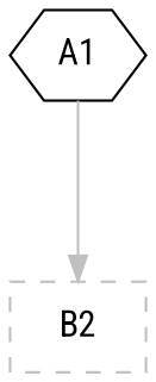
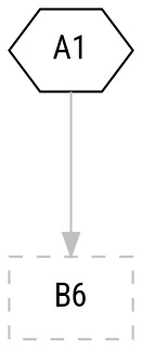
  digraph {
    mindist=1.0
    nodesep=0.6
    rankdir=TB
    ranksep=1.0
    root=Demo
    fontname="Roboto Condensed"
    node [cpu=0 fillcolor=white fontname="Roboto Condensed"]
    A1 [beamproc=beamA bpentry=false bpexit=false color=black flags="0x00000000" patentry=false patexit=false pattern=patternA prio=0 qty=0 shape=hexagon style=filled toffs=140721163890192 tvalid=0 type=noop vabs=false]
-   B2 [color=gray flags="0x0000000a" shape=rectangle style=dashed type=qbuf]
+   B2 [color=gray flags="0x0000000a" shape=rectangle style=dashed type=qbuf label=B6]
    A1 -> B2 [color=gray type=prioil fontname="Roboto Condensed"]
  }
